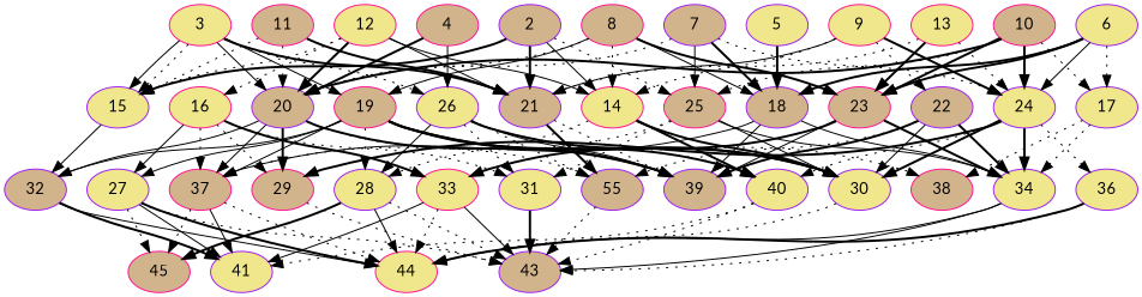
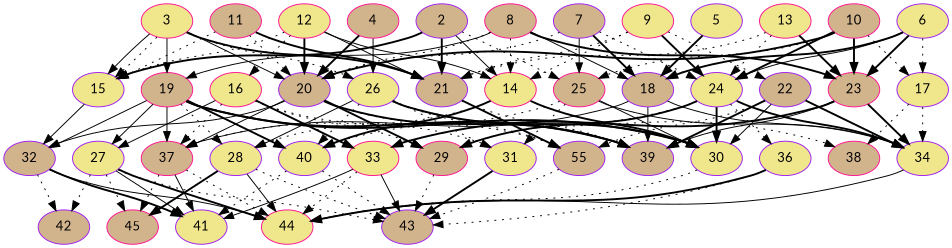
  digraph {
    fontname=Lato
    node [alpha=0.04 color=purple fillcolor=khaki fontname=Lato style=filled]
    edge [fontname=Lato style=dotted]
    15 [alpha=0.14 expect_size=8684544]
    32 [expect_size=9223168 fillcolor=tan]
    21 [alpha=0.10 expect_size=46814208 fillcolor=tan]
    39 [alpha=0.14 expect_size=33821696 fillcolor=tan]
    n5 [alpha=0.13 expect_size=15849472 fillcolor=tan label=55]
    25 [alpha=0.01 color=deeppink expect_size=34657280 fillcolor=tan]
    30 [alpha=0.18 expect_size=23311360]
    31 [alpha=0.17 expect_size=33479680]
    37 [alpha=0.19 color=deeppink expect_size=21967872 fillcolor=tan]
    34 [alpha=0.10 expect_size=36256768]
    44 [alpha=0.02 color=deeppink expect_size=45150208]
    41 [alpha=0.18 expect_size=22984704]
+   42 [alpha=0.03 expect_size=15728640 fillcolor=tan]
    43 [alpha=0.13 expect_size=26158080 fillcolor=tan]
    45 [color=deeppink expect_size=20951040 fillcolor=tan]
    2 [alpha=0.07 expect_size=30667776 fillcolor=tan]
    14 [alpha=0.14 color=deeppink expect_size=47859712]
    28 [alpha=0.05 expect_size=36915200]
    40 [alpha=0.17 expect_size=27201536]
    3 [alpha=0.02 color=deeppink expect_size=13413376]
    19 [alpha=0.10 color=deeppink expect_size=35036160 fillcolor=tan]
    20 [expect_size=26405888 fillcolor=tan]
    26 [alpha=0.02 expect_size=19988480]
    27 [alpha=0.20 expect_size=47616000]
    29 [alpha=0.17 color=deeppink expect_size=47265792 fillcolor=tan]
    38 [alpha=0.00 color=deeppink expect_size=20925440 fillcolor=tan]
    4 [alpha=0.03 color=deeppink expect_size=19745792 fillcolor=tan]
    5 [alpha=0.15 expect_size=13946880]
    18 [expect_size=41807872 fillcolor=tan]
    6 [alpha=0.09 expect_size=32219136]
    17 [alpha=0.15 expect_size=19201024]
    23 [alpha=0.06 color=deeppink expect_size=18273280 fillcolor=tan]
    24 [alpha=0.11 expect_size=49656832]
    33 [alpha=0.08 color=deeppink expect_size=23153664]
    36 [alpha=0.13 expect_size=17822720]
    7 [alpha=0.10 expect_size=45069312 fillcolor=tan]
    8 [alpha=0.17 color=deeppink expect_size=24369152 fillcolor=tan]
    9 [alpha=0.16 color=deeppink expect_size=18971648]
    22 [alpha=0.06 expect_size=15525888 fillcolor=tan]
    10 [alpha=0.09 color=deeppink expect_size=27163648 fillcolor=tan]
    11 [alpha=0.07 color=deeppink expect_size=46986240 fillcolor=tan]
    12 [alpha=0.01 color=deeppink expect_size=25965568]
    16 [alpha=0.12 color=deeppink expect_size=44895232]
    13 [alpha=0.13 color=deeppink expect_size=43307008]
    15 -> 32 [style=solid]
    32 -> 44 [style=solid]
    32 -> 41 [style=bold]
+   32 -> 42
    21 -> 39
    21 -> n5 [style=bold]
    n5 -> 43
    25 -> 30 [style=solid]
    25 -> 31
    25 -> 37
    25 -> 34 [style=solid]
    30 -> 44
    31 -> 43 [style=bold]
    37 -> 44
    37 -> 41 [style=solid]
    37 -> 45
    34 -> 44 [style=solid]
-   34 -> 43 [style=solid]
    2 -> 15 [style=bold]
    2 -> 21 [style=bold]
    2 -> 25
    2 -> 14 [style=solid]
    14 -> 30 [style=bold]
    14 -> 28
    14 -> 40 [style=bold]
    28 -> 44 [style=solid]
    28 -> 43
    28 -> 45 [style=bold]
    40 -> 41
    40 -> 43
    3 -> 15 [style=solid]
    3 -> 15
    3 -> 21 [style=bold]
    3 -> 19 [style=solid]
    3 -> 20 [style=solid]
    3 -> 26
    19 -> 32 [style=solid]
    19 -> 39 [style=bold]
    19 -> 30 [style=bold]
    19 -> 37 [style=solid]
    19 -> 28
    19 -> 40 [style=bold]
    19 -> 27 [style=solid]
    20 -> 32 [style=solid]
    20 -> 39 [style=bold]
    20 -> n5
    20 -> 37 [style=solid]
    20 -> 29 [style=bold]
    26 -> 39 [style=solid]
    26 -> n5
    26 -> 30 [style=bold]
    26 -> 31
    26 -> 28 [style=solid]
    26 -> 40
    26 -> 38
    27 -> 44 [style=bold]
    27 -> 41 [style=solid]
+   27 -> 42
    27 -> 43
    27 -> 45
    29 -> 43
    4 -> 20 [style=bold]
    4 -> 26 [style=solid]
    5 -> 18 [style=bold]
    18 -> 39 [style=solid]
    18 -> 37 [style=solid]
    18 -> 34 [style=solid]
    6 -> 18 [style=bold]
    6 -> 17
    6 -> 23 [style=bold]
    6 -> 24 [style=solid]
    17 -> 34
    17 -> 38
    23 -> 39 [style=solid]
    23 -> 34 [style=bold]
    23 -> 33 [style=bold]
    24 -> 30 [style=bold]
    24 -> 34 [style=bold]
    24 -> 40
    24 -> 29 [style=bold]
    24 -> 36
    33 -> 44
    33 -> 41 [style=solid]
    33 -> 43 [style=solid]
    36 -> 44 [style=bold]
    36 -> 43
    7 -> 25 [style=solid]
    7 -> 20
    7 -> 18 [style=bold]
    7 -> 24
    8 -> 14
    8 -> 19 [style=solid]
    8 -> 20
    8 -> 18 [style=solid]
    8 -> 23 [style=bold]
-   9 -> 21 [style=solid]
+   9 -> 21
    9 -> 14
    9 -> 24 [style=bold]
    9 -> 22
    22 -> 39 [style=bold]
    22 -> n5
    22 -> 30 [style=solid]
    22 -> 34 [style=bold]
    10 -> 25
    10 -> 20 [style=bold]
    10 -> 17
    10 -> 23 [style=bold]
    10 -> 24 [style=bold]
    11 -> 15
    11 -> 21 [style=bold]
    11 -> 20
    12 -> 15
    12 -> 21 [style=solid]
    12 -> 14 [style=solid]
    12 -> 20 [style=bold]
    12 -> 16
    16 -> 31
    16 -> 37
    16 -> 27 [style=solid]
    16 -> 29
    16 -> 33 [style=bold]
    13 -> 21
    13 -> 23 [style=bold]
    13 -> 24
  }
